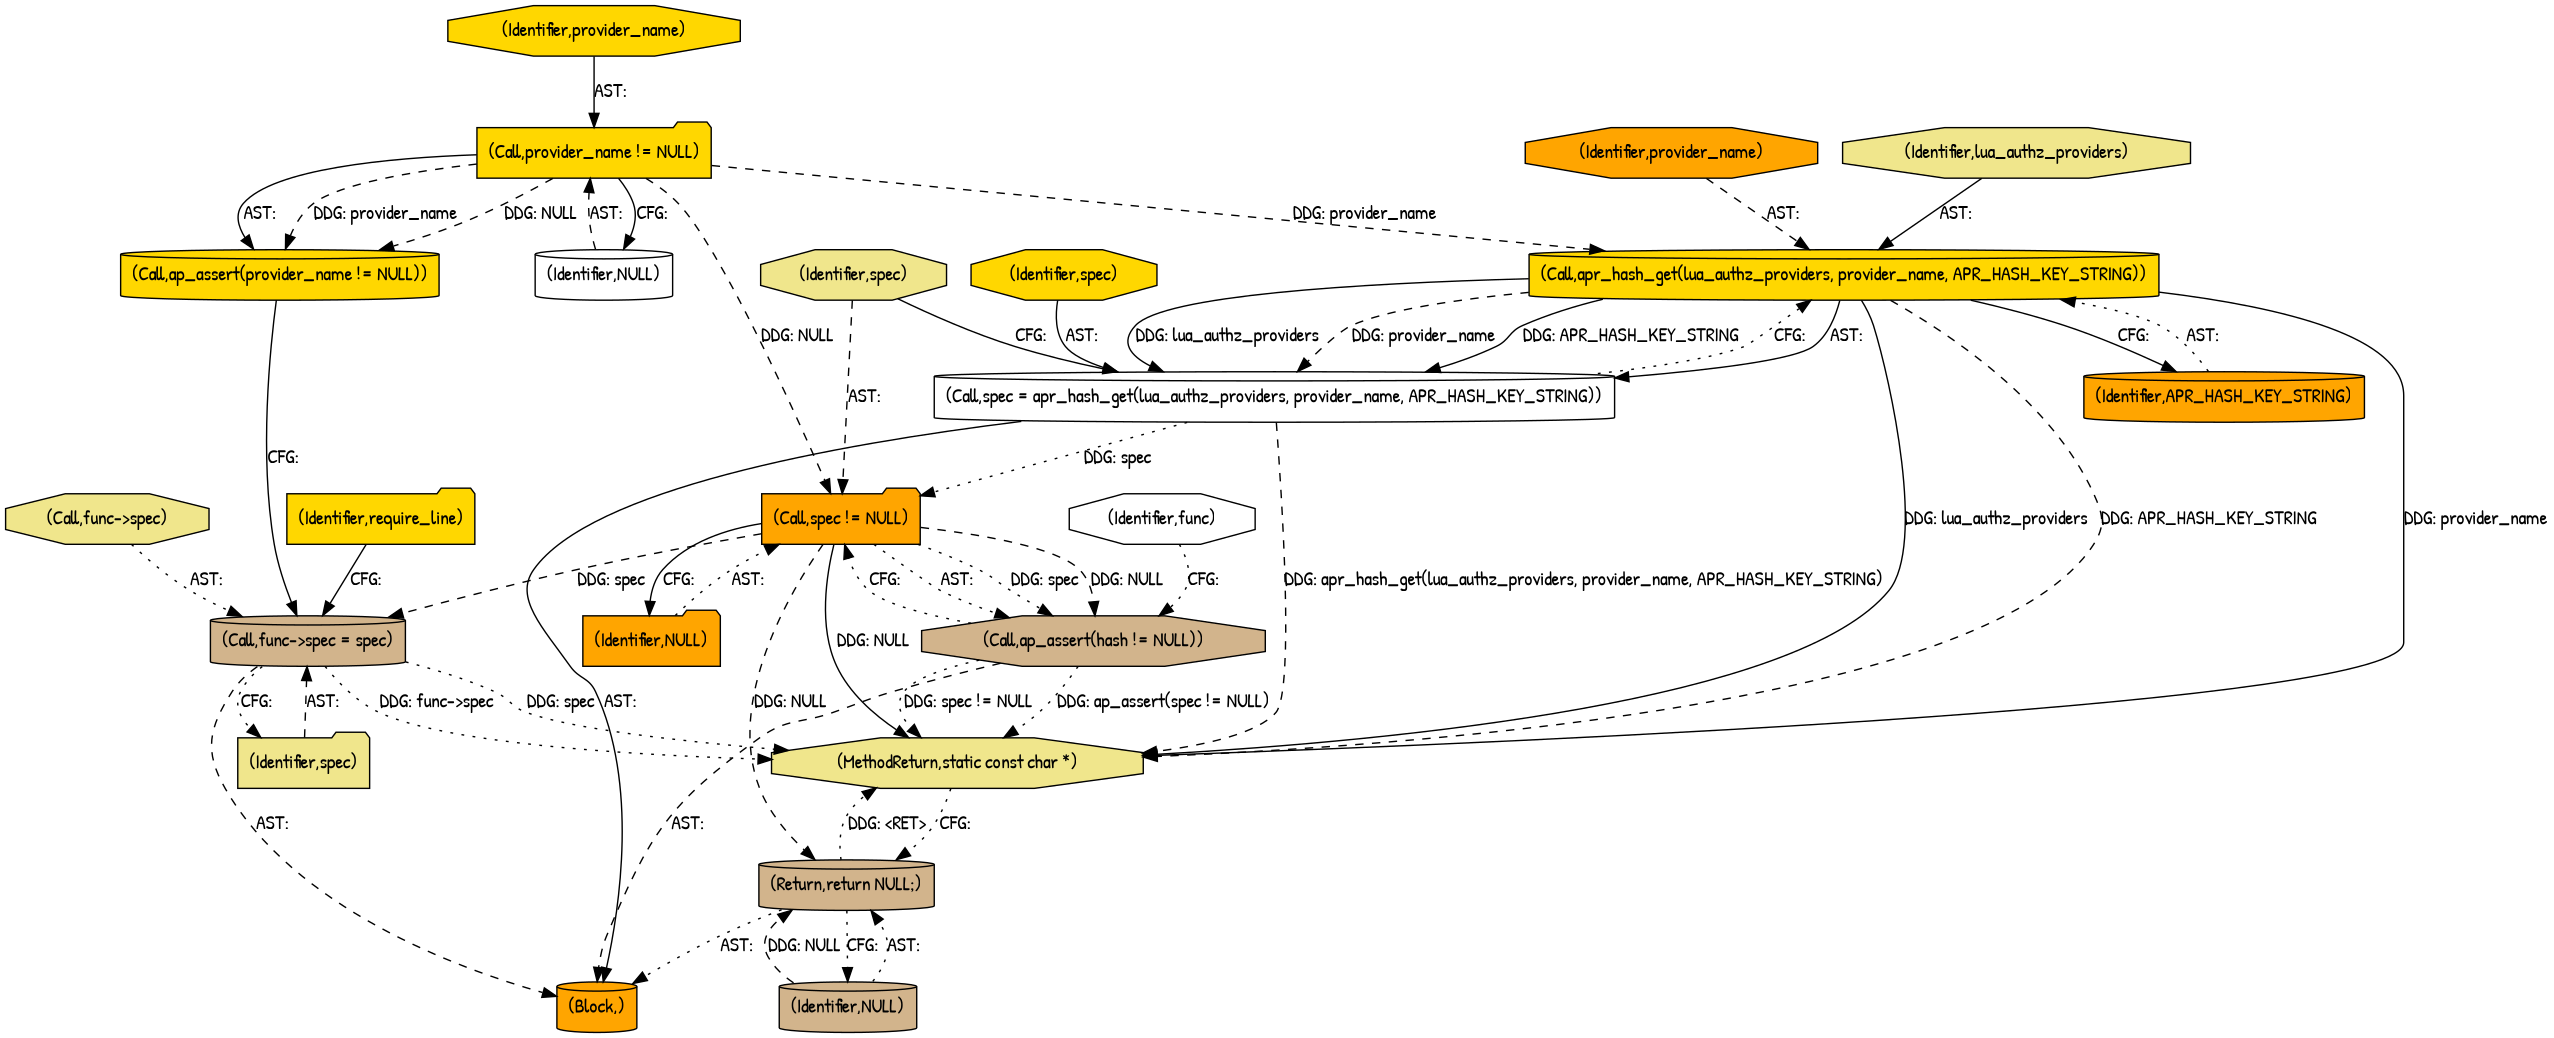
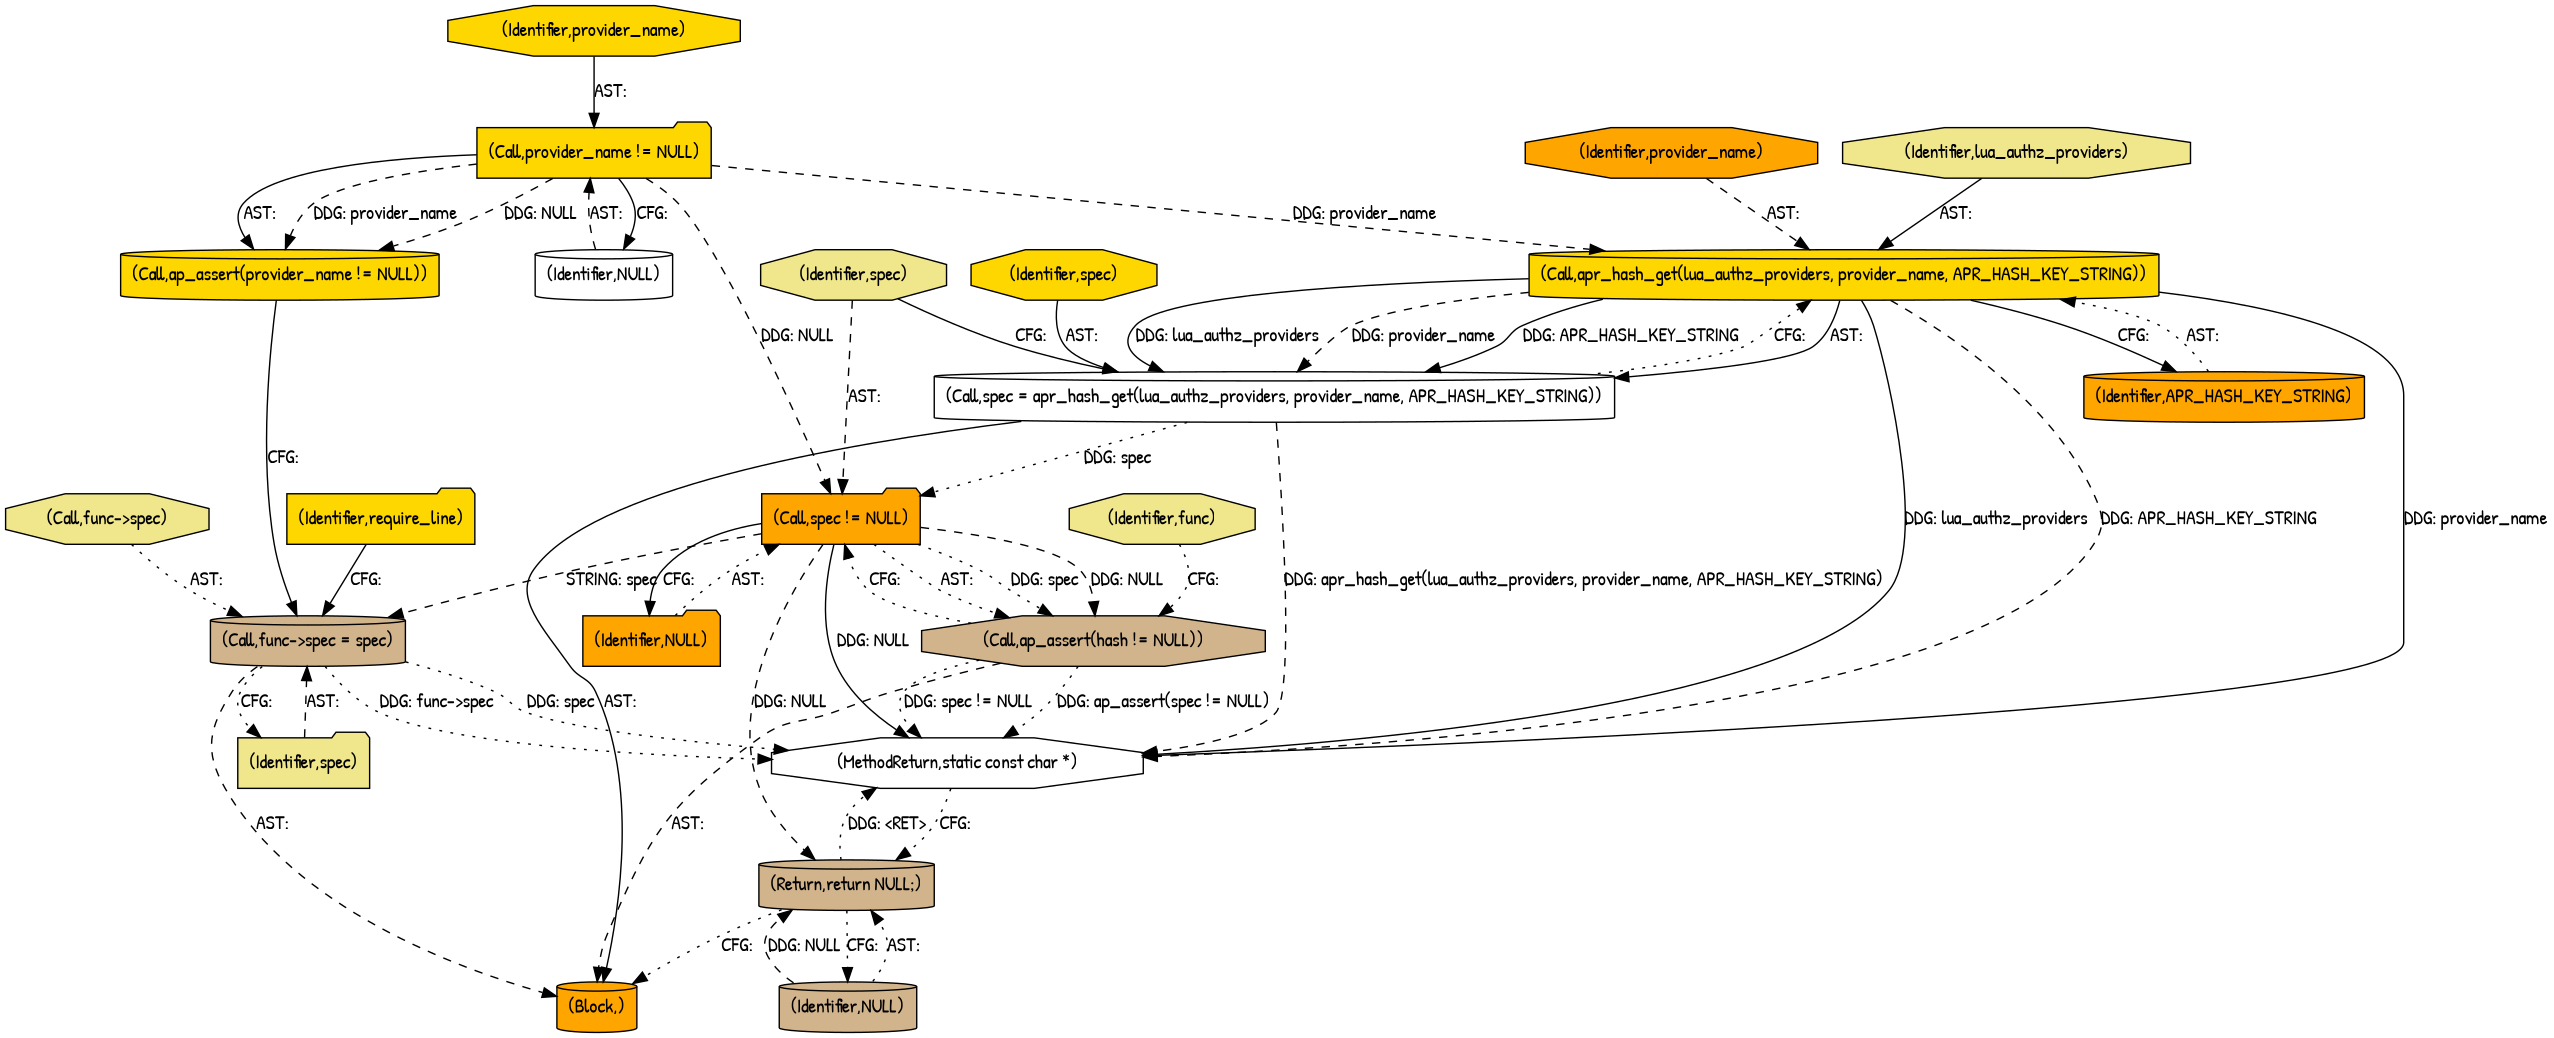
  digraph {
    fontname="Patrick Hand"
    node [fillcolor=khaki fontname="Patrick Hand" shape=octagon style=filled]
    edge [fontname="Patrick Hand" style=dotted]
    n1 [fillcolor=orange label="(Call,spec != NULL)" shape=folder]
    n2 [fillcolor=tan label="(Call,ap_assert(hash != NULL))"]
    n3 [fillcolor=tan label="(Call,func->spec = spec)" shape=cylinder]
    n4 [fillcolor=tan label="(Return,return NULL;)" shape=cylinder]
-   n5 [label="(MethodReturn,static const char *)"]
+   n5 [fillcolor=white label="(MethodReturn,static const char *)"]
    n6 [fillcolor=orange label="(Identifier,NULL)" shape=folder]
    n7 [fillcolor=orange label="(Block,)" shape=cylinder]
    n8 [label="(Identifier,spec)" shape=folder]
    n9 [fillcolor=tan label="(Identifier,NULL)" shape=cylinder]
    n10 [fillcolor=white label="(Call,spec = apr_hash_get(lua_authz_providers, provider_name, APR_HASH_KEY_STRING))" shape=cylinder]
    n11 [fillcolor=gold label="(Call,apr_hash_get(lua_authz_providers, provider_name, APR_HASH_KEY_STRING))" shape=cylinder]
    n12 [fillcolor=orange label="(Identifier,APR_HASH_KEY_STRING)" shape=cylinder]
    n13 [fillcolor=gold label="(Call,provider_name != NULL)" shape=folder]
    n14 [fillcolor=white label="(Identifier,NULL)" shape=cylinder]
    n15 [fillcolor=gold label="(Call,ap_assert(provider_name != NULL))" shape=cylinder]
    n16 [fillcolor=orange label="(Identifier,provider_name)"]
    n17 [label="(Identifier,spec)"]
-   n18 [fillcolor=white label="(Identifier,func)"]
+   n18 [label="(Identifier,func)"]
    n19 [label="(Call,func->spec)"]
    n20 [fillcolor=gold label="(Identifier,provider_name)"]
    n21 [fillcolor=gold label="(Identifier,spec)"]
    n22 [fillcolor=gold label="(Identifier,require_line)" shape=folder]
    n23 [label="(Identifier,lua_authz_providers)"]
    n1 -> n2 [label="AST: "]
    n1 -> n2 [label="DDG: spec"]
    n1 -> n2 [label="DDG: NULL" style=dashed]
-   n1 -> n3 [label="DDG: spec" style=dashed]
+   n1 -> n3 [label="STRING: spec" style=dashed]
    n1 -> n4 [label="DDG: NULL" style=dashed]
    n1 -> n5 [label="DDG: NULL" style=solid]
    n1 -> n6 [label="CFG: " style=solid]
    n2 -> n1 [label="CFG: "]
    n2 -> n5 [label="DDG: ap_assert(spec != NULL)"]
    n2 -> n5 [label="DDG: spec != NULL"]
    n2 -> n7 [label="AST: " style=dashed]
    n3 -> n5 [label="DDG: func->spec"]
    n3 -> n5 [label="DDG: spec"]
    n3 -> n7 [label="AST: " style=dashed]
    n3 -> n8 [label="CFG: "]
    n4 -> n5 [label="DDG: <RET>"]
-   n4 -> n7 [label="AST: "]
+   n4 -> n7 [label="CFG: "]
    n4 -> n9 [label="CFG: "]
    n5 -> n4 [label="CFG: "]
    n6 -> n1 [label="AST: "]
    n8 -> n3 [label="AST: " style=dashed]
    n9 -> n4 [label="AST: "]
    n9 -> n4 [label="DDG: NULL" style=dashed]
    n10 -> n1 [label="DDG: spec"]
    n10 -> n5 [label="DDG: apr_hash_get(lua_authz_providers, provider_name, APR_HASH_KEY_STRING)" style=dashed]
    n10 -> n7 [label="AST: " style=solid]
    n10 -> n11 [label="CFG: "]
    n11 -> n5 [label="DDG: lua_authz_providers" style=solid]
    n11 -> n5 [label="DDG: APR_HASH_KEY_STRING" style=dashed]
    n11 -> n5 [label="DDG: provider_name" style=solid]
    n11 -> n10 [label="AST: " style=solid]
    n11 -> n10 [label="DDG: lua_authz_providers" style=solid]
    n11 -> n10 [label="DDG: provider_name" style=dashed]
    n11 -> n10 [label="DDG: APR_HASH_KEY_STRING" style=solid]
    n11 -> n12 [label="CFG: " style=solid]
    n12 -> n11 [label="AST: "]
    n13 -> n1 [label="DDG: NULL" style=dashed]
    n13 -> n11 [label="DDG: provider_name" style=dashed]
    n13 -> n14 [label="CFG: " style=solid]
    n13 -> n15 [label="AST: " style=solid]
    n13 -> n15 [label="DDG: provider_name" style=dashed]
    n13 -> n15 [label="DDG: NULL" style=dashed]
    n14 -> n13 [label="AST: " style=dashed]
    n15 -> n3 [label="CFG: " style=solid]
    n16 -> n11 [label="AST: " style=dashed]
    n17 -> n1 [label="AST: " style=dashed]
    n17 -> n10 [label="CFG: " style=solid]
    n18 -> n2 [label="CFG: "]
    n19 -> n3 [label="AST: "]
    n20 -> n13 [label="AST: " style=solid]
    n21 -> n10 [label="AST: " style=solid]
    n22 -> n3 [label="CFG: " style=solid]
    n23 -> n11 [label="AST: " style=solid]
  }
